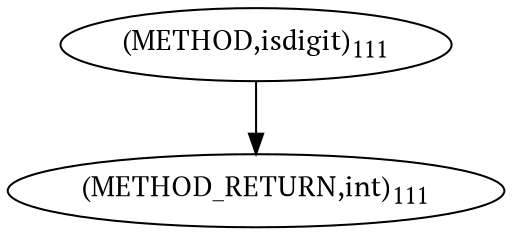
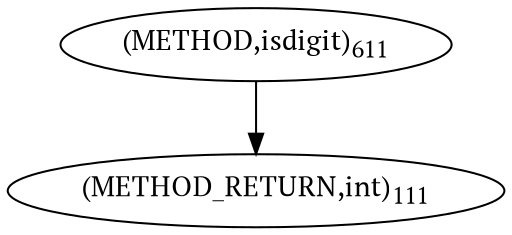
  digraph {
    fontname="PT Serif"
    node [fontname="PT Serif"]
-   n1 [label=<(METHOD,isdigit)<SUB>111</SUB>>]
+   n1 [label=<(METHOD,isdigit)<SUB>611</SUB>>]
    n2 [label=<(METHOD_RETURN,int)<SUB>111</SUB>>]
    n1 -> n2 [fontname="PT Serif"]
  }
